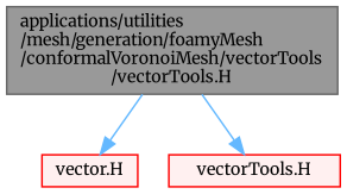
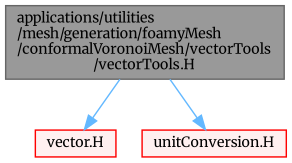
  digraph {
    fontname=Merriweather
    node [color=red fillcolor="#FFF0F0" fontname=Merriweather fontsize=10 shape=box style=filled]
    edge [color=steelblue1 fontname=Merriweather fontsize=10 labelfontname=Helvetica labelfontsize=10 style=solid]
    n1 [color=gray40 fillcolor=grey60 fontcolor=black height=0.2 label="applications/utilities\l/mesh/generation/foamyMesh\l/conformalVoronoiMesh/vectorTools\l/vectorTools.H" width=0.4]
    n2 [height=0.2 label="vector.H" width=0.4]
-   n3 [height=0.2 label="vectorTools.H" width=0.4]
+   n3 [height=0.2 label="unitConversion.H" width=0.4]
    n1 -> n2
    n1 -> n3
  }
